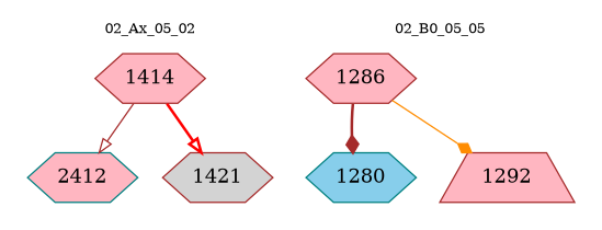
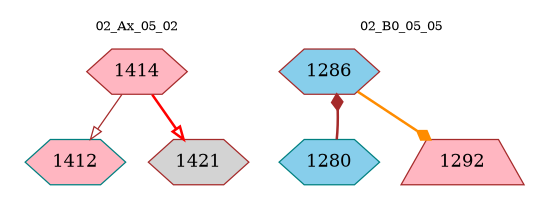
  digraph {
    node [color=brown fillcolor=lightpink shape=hexagon style=filled]
    edge [arrowhead=onormal color=brown style=solid]
    n1 [label=1414]
-   n2 [color=teal label=2412]
+   n2 [color=teal label=1412]
    n3 [fillcolor=lightgrey label=1421]
-   n4 [label=1286]
+   n4 [fillcolor=skyblue label=1286]
    n5 [color=teal fillcolor=skyblue label=1280]
    n6 [label=1292 shape=trapezium]
    subgraph cluster_1 {
      color=white
      fontsize=10
      label="02_Ax_05_02"
      n1
      n2
      n3
    }
    subgraph cluster_2 {
      color=white
      fontsize=10
      label="02_B0_05_05"
      n4
      n5
      n6
    }
    n1 -> n2
    n1 -> n3 [color=red style=bold]
-   n4 -> n5 [arrowhead=diamond style=bold]
-   n4 -> n6 [arrowhead=diamond color=darkorange]
+   n5 -> n4 [arrowhead=diamond style=bold]
+   n4 -> n6 [arrowhead=diamond color=darkorange style=bold]
  }
